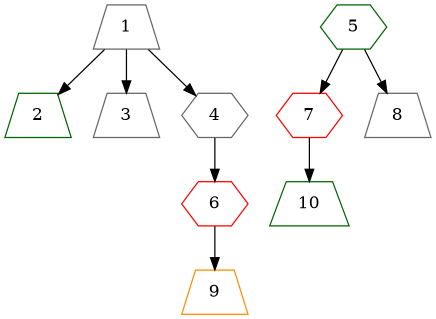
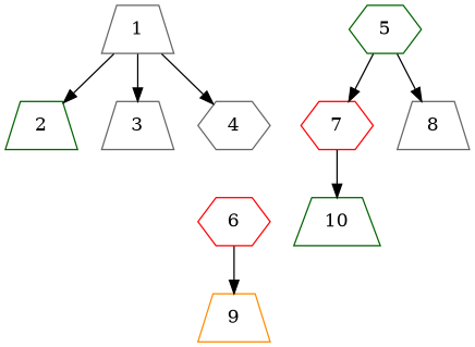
  digraph {
    node [alpha=0.12 color=gray40 shape=trapezium]
    2 [alpha=0.03 color=darkgreen]
    1
    3 [alpha=0.17]
    4 [alpha=0.13 shape=hexagon]
    6 [color=red shape=hexagon]
    5 [color=darkgreen shape=hexagon]
    7 [alpha=0.09 color=red shape=hexagon]
    8 [alpha=0.13]
    9 [alpha=0.00 color=darkorange]
    10 [alpha=0.08 color=darkgreen]
    1 -> 2
    1 -> 3
    1 -> 4
-   4 -> 6
    6 -> 9
    5 -> 7
    5 -> 8
    7 -> 10
  }
